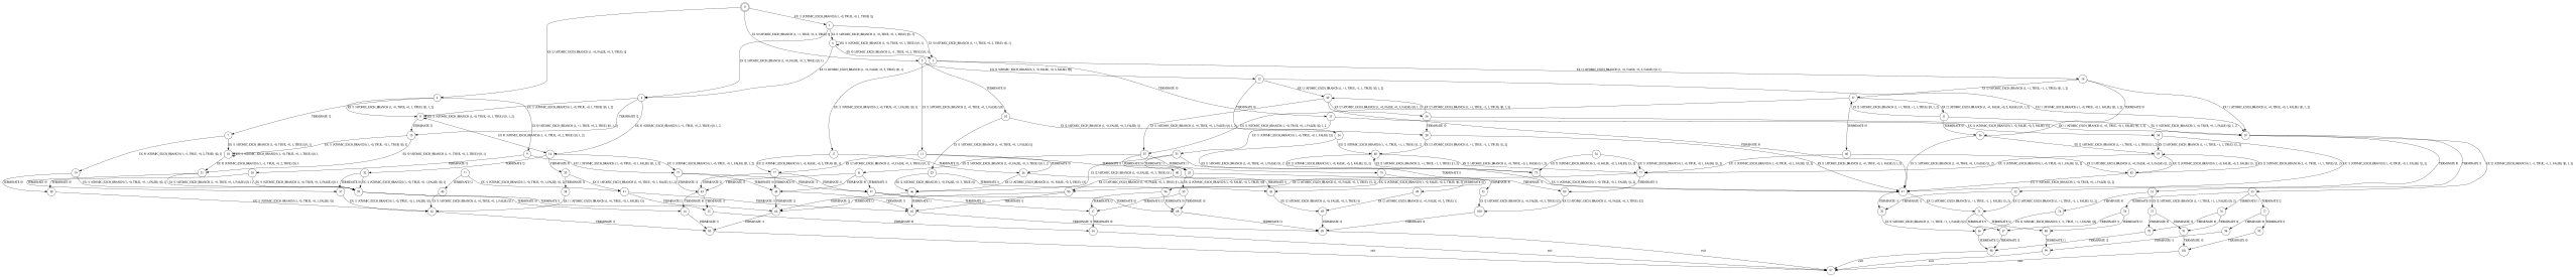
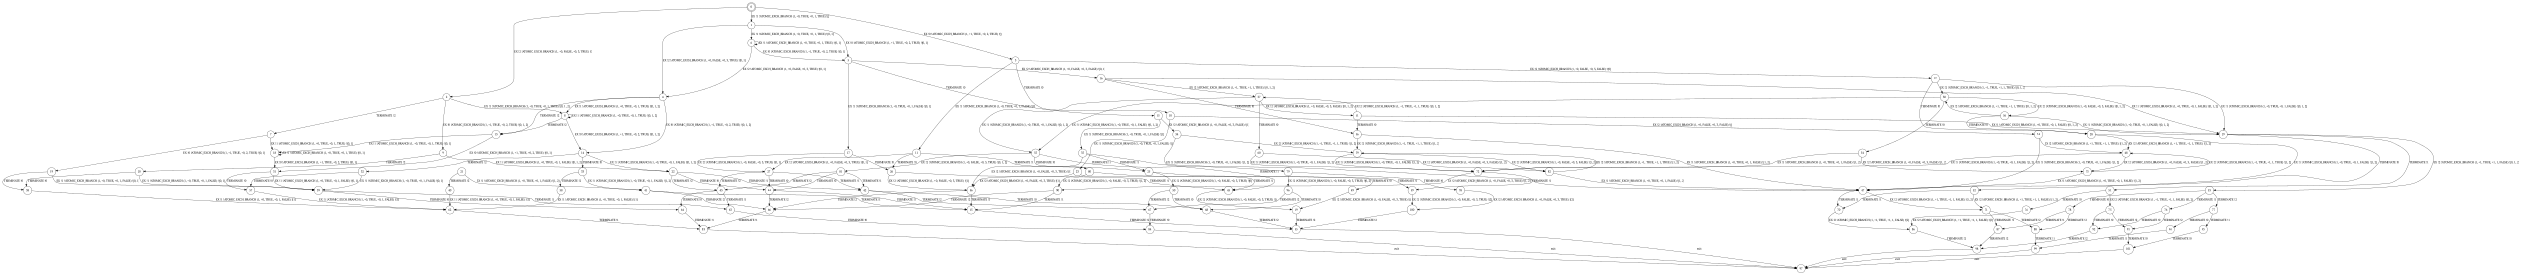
  digraph {
    fontname="PT Serif"
    node [fontname="PT Serif" shape=circle]
    edge [fontname="PT Serif"]
    0 [peripheries=2]
    1
    2
    3
    4
    5
    6
    7
    8
    9
    10
    11
    12
    13
    14
    15
    16
    17
    18
    19
    20
    22
    23
    24
    25
    26
    27
    28
    29
    30
    31
    32
    33
    34
    35
    36
    37
    38
    39
    21
    40
    41
    42
    43
    44
    45
    46
    47
    48
    49
    50
    51
    52
    53
    54
    55
    56
    57
    58
    59
    60
    61
    62
    63
    64
    65
    66
    67
    68
    69
    70
    71
    72
    73
    74
    75
    76
    77
    78
    79
    80
    81
    82
    83
    84
    85
    86
    87
    88
    89
    90
    91
    92
    93
    94
    95
    96
    97
    98
    99
    100
    101
    0 -> 1 [label="EX !1 !ATOMIC_EXCH_BRANCH (1, +0, TRUE, +0, 1, TRUE) !{}"]
    0 -> 2 [label="EX !2 !ATOMIC_EXCH_BRANCH (1, +0, FALSE, +0, 3, TRUE) !{}"]
    0 -> 3 [label="EX !0 !ATOMIC_EXCH_BRANCH (1, +1, TRUE, +0, 2, TRUE) !{}"]
    1 -> 4 [label="EX !2 !ATOMIC_EXCH_BRANCH (1, +0, FALSE, +0, 3, TRUE) !{0, 1}"]
    1 -> 5 [label="EX !0 !ATOMIC_EXCH_BRANCH (1, +1, TRUE, +0, 2, TRUE) !{0, 1}"]
    1 -> 6 [label="EX !1 !ATOMIC_EXCH_BRANCH (1, +0, TRUE, +0, 1, TRUE) !{0, 1}"]
    2 -> 7 [label="TERMINATE !2"]
    2 -> 8 [label="EX !1 !ATOMIC_EXCH_BRANCH (1, +0, TRUE, +0, 1, TRUE) !{0, 1, 2}"]
    2 -> 9 [label="EX !0 !ATOMIC_EXCH_BRANCH (1, +1, TRUE, +0, 2, TRUE) !{0, 1, 2}"]
    3 -> 10 [label="TERMINATE !0"]
    3 -> 11 [label="EX !1 !ATOMIC_EXCH_BRANCH (1, +0, TRUE, +0, 1, FALSE) !{0}"]
    3 -> 12 [label="EX !2 !ATOMIC_EXCH_BRANCH (1, +0, FALSE, +0, 3, FALSE) !{0}"]
    4 -> 8 [label="EX !1 !ATOMIC_EXCH_BRANCH (1, +0, TRUE, +0, 1, TRUE) !{0, 1, 2}"]
    4 -> 13 [label="TERMINATE !2"]
    4 -> 14 [label="EX !0 !ATOMIC_EXCH_BRANCH (1, +1, TRUE, +0, 2, TRUE) !{0, 1, 2}"]
    5 -> 15 [label="TERMINATE !0"]
    5 -> 16 [label="EX !2 !ATOMIC_EXCH_BRANCH (1, +0, FALSE, +0, 3, FALSE) !{0, 1}"]
    5 -> 17 [label="EX !1 !ATOMIC_EXCH_BRANCH (1, +0, TRUE, +0, 1, FALSE) !{0, 1}"]
    6 -> 4 [label="EX !2 !ATOMIC_EXCH_BRANCH (1, +0, FALSE, +0, 3, TRUE) !{0, 1}"]
    6 -> 5 [label="EX !0 !ATOMIC_EXCH_BRANCH (1, +1, TRUE, +0, 2, TRUE) !{0, 1}"]
    6 -> 6 [label="EX !1 !ATOMIC_EXCH_BRANCH (1, +0, TRUE, +0, 1, TRUE) !{0, 1}"]
    7 -> 18 [label="EX !1 !ATOMIC_EXCH_BRANCH (1, +0, TRUE, +0, 1, TRUE) !{0, 1}"]
    7 -> 19 [label="EX !0 !ATOMIC_EXCH_BRANCH (1, +1, TRUE, +0, 2, TRUE) !{0, 1}"]
    8 -> 8 [label="EX !1 !ATOMIC_EXCH_BRANCH (1, +0, TRUE, +0, 1, TRUE) !{0, 1, 2}"]
    8 -> 13 [label="TERMINATE !2"]
    8 -> 14 [label="EX !0 !ATOMIC_EXCH_BRANCH (1, +1, TRUE, +0, 2, TRUE) !{0, 1, 2}"]
    9 -> 20 [label="TERMINATE !2"]
    9 -> 22 [label="EX !1 !ATOMIC_EXCH_BRANCH (1, +0, TRUE, +0, 1, FALSE) !{0, 1, 2}"]
    10 -> 23 [label="EX !1 !ATOMIC_EXCH_BRANCH (1, +0, TRUE, +0, 1, FALSE) !{}"]
    10 -> 24 [label="EX !2 !ATOMIC_EXCH_BRANCH (1, +0, FALSE, +0, 3, FALSE) !{}"]
    11 -> 25 [label="TERMINATE !1"]
    11 -> 26 [label="TERMINATE !0"]
    11 -> 27 [label="EX !2 !ATOMIC_EXCH_BRANCH (1, +0, FALSE, +0, 3, TRUE) !{0, 1}"]
    12 -> 28 [label="TERMINATE !0"]
    12 -> 29 [label="EX !1 !ATOMIC_EXCH_BRANCH (1, +0, TRUE, +0, 1, FALSE) !{0, 1, 2}"]
    12 -> 30 [label="EX !2 !ATOMIC_EXCH_BRANCH (1, +1, TRUE, +1, 1, TRUE) !{0, 1, 2}"]
    13 -> 18 [label="EX !1 !ATOMIC_EXCH_BRANCH (1, +0, TRUE, +0, 1, TRUE) !{0, 1}"]
    13 -> 31 [label="EX !0 !ATOMIC_EXCH_BRANCH (1, +1, TRUE, +0, 2, TRUE) !{0, 1}"]
    14 -> 22 [label="EX !1 !ATOMIC_EXCH_BRANCH (1, +0, TRUE, +0, 1, FALSE) !{0, 1, 2}"]
    14 -> 32 [label="TERMINATE !2"]
    14 -> 33 [label="TERMINATE !0"]
    15 -> 34 [label="EX !2 !ATOMIC_EXCH_BRANCH (1, +0, FALSE, +0, 3, FALSE) !{1}"]
    15 -> 35 [label="EX !1 !ATOMIC_EXCH_BRANCH (1, +0, TRUE, +0, 1, FALSE) !{1}"]
    16 -> 29 [label="EX !1 !ATOMIC_EXCH_BRANCH (1, +0, TRUE, +0, 1, FALSE) !{0, 1, 2}"]
    16 -> 36 [label="TERMINATE !0"]
    16 -> 37 [label="EX !2 !ATOMIC_EXCH_BRANCH (1, +1, TRUE, +1, 1, TRUE) !{0, 1, 2}"]
    17 -> 26 [label="TERMINATE !0"]
    17 -> 27 [label="EX !2 !ATOMIC_EXCH_BRANCH (1, +0, FALSE, +0, 3, TRUE) !{0, 1}"]
    18 -> 18 [label="EX !1 !ATOMIC_EXCH_BRANCH (1, +0, TRUE, +0, 1, TRUE) !{0, 1}"]
    18 -> 31 [label="EX !0 !ATOMIC_EXCH_BRANCH (1, +1, TRUE, +0, 2, TRUE) !{0, 1}"]
    19 -> 38 [label="TERMINATE !0"]
    19 -> 39 [label="EX !1 !ATOMIC_EXCH_BRANCH (1, +0, TRUE, +0, 1, FALSE) !{0, 1}"]
    20 -> 38 [label="TERMINATE !0"]
    20 -> 39 [label="EX !1 !ATOMIC_EXCH_BRANCH (1, +0, TRUE, +0, 1, FALSE) !{0, 1}"]
    22 -> 42 [label="TERMINATE !1"]
    22 -> 43 [label="TERMINATE !2"]
    22 -> 44 [label="TERMINATE !0"]
    23 -> 45 [label="TERMINATE !1"]
    23 -> 46 [label="EX !2 !ATOMIC_EXCH_BRANCH (1, +0, FALSE, +0, 3, TRUE) !{1}"]
    24 -> 47 [label="EX !1 !ATOMIC_EXCH_BRANCH (1, +0, TRUE, +0, 1, FALSE) !{1, 2}"]
    24 -> 48 [label="EX !2 !ATOMIC_EXCH_BRANCH (1, +1, TRUE, +1, 1, TRUE) !{1, 2}"]
    25 -> 49 [label="TERMINATE !0"]
    25 -> 50 [label="EX !2 !ATOMIC_EXCH_BRANCH (1, +0, FALSE, +0, 3, TRUE) !{0}"]
    26 -> 45 [label="TERMINATE !1"]
    26 -> 46 [label="EX !2 !ATOMIC_EXCH_BRANCH (1, +0, FALSE, +0, 3, TRUE) !{1}"]
    27 -> 42 [label="TERMINATE !1"]
    27 -> 43 [label="TERMINATE !2"]
    27 -> 44 [label="TERMINATE !0"]
    28 -> 47 [label="EX !1 !ATOMIC_EXCH_BRANCH (1, +0, TRUE, +0, 1, FALSE) !{1, 2}"]
    28 -> 48 [label="EX !2 !ATOMIC_EXCH_BRANCH (1, +1, TRUE, +1, 1, TRUE) !{1, 2}"]
    29 -> 51 [label="TERMINATE !1"]
    29 -> 52 [label="TERMINATE !0"]
    29 -> 53 [label="EX !2 !ATOMIC_EXCH_BRANCH (1, +1, TRUE, +1, 1, FALSE) !{0, 1, 2}"]
-   30 -> 47 [label="TERMINATE !0"]
+   30 -> 54 [label="TERMINATE !0"]
    30 -> 55 [label="EX !1 !ATOMIC_EXCH_BRANCH (1, +0, TRUE, +0, 1, FALSE) !{0, 1, 2}"]
    30 -> 56 [label="EX !2 !ATOMIC_EXCH_BRANCH (1, +0, FALSE, +0, 3, FALSE) !{0, 1, 2}"]
    31 -> 39 [label="EX !1 !ATOMIC_EXCH_BRANCH (1, +0, TRUE, +0, 1, FALSE) !{0, 1}"]
    31 -> 57 [label="TERMINATE !0"]
    32 -> 39 [label="EX !1 !ATOMIC_EXCH_BRANCH (1, +0, TRUE, +0, 1, FALSE) !{0, 1}"]
    32 -> 57 [label="TERMINATE !0"]
    33 -> 41 [label="EX !1 !ATOMIC_EXCH_BRANCH (1, +0, TRUE, +0, 1, FALSE) !{1, 2}"]
    33 -> 58 [label="TERMINATE !2"]
    34 -> 47 [label="EX !1 !ATOMIC_EXCH_BRANCH (1, +0, TRUE, +0, 1, FALSE) !{1, 2}"]
    34 -> 59 [label="EX !2 !ATOMIC_EXCH_BRANCH (1, +1, TRUE, +1, 1, TRUE) !{1, 2}"]
    35 -> 25 [label="TERMINATE !1"]
    35 -> 45 [label="TERMINATE !1"]
    35 -> 46 [label="EX !2 !ATOMIC_EXCH_BRANCH (1, +0, FALSE, +0, 3, TRUE) !{1}"]
    36 -> 47 [label="EX !1 !ATOMIC_EXCH_BRANCH (1, +0, TRUE, +0, 1, FALSE) !{1, 2}"]
    36 -> 59 [label="EX !2 !ATOMIC_EXCH_BRANCH (1, +1, TRUE, +1, 1, TRUE) !{1, 2}"]
    37 -> 55 [label="EX !1 !ATOMIC_EXCH_BRANCH (1, +0, TRUE, +0, 1, FALSE) !{0, 1, 2}"]
    37 -> 60 [label="TERMINATE !0"]
    37 -> 61 [label="EX !2 !ATOMIC_EXCH_BRANCH (1, +0, FALSE, +0, 3, FALSE) !{0, 1, 2}"]
    38 -> 62 [label="EX !1 !ATOMIC_EXCH_BRANCH (1, +0, TRUE, +0, 1, FALSE) !{1}"]
    39 -> 63 [label="TERMINATE !1"]
    39 -> 64 [label="TERMINATE !0"]
    21 -> 40 [label="TERMINATE !2"]
    21 -> 41 [label="EX !1 !ATOMIC_EXCH_BRANCH (1, +0, TRUE, +0, 1, FALSE) !{1, 2}"]
    40 -> 62 [label="EX !1 !ATOMIC_EXCH_BRANCH (1, +0, TRUE, +0, 1, FALSE) !{1}"]
    41 -> 65 [label="TERMINATE !1"]
    41 -> 66 [label="TERMINATE !2"]
    42 -> 67 [label="TERMINATE !2"]
    42 -> 68 [label="TERMINATE !0"]
    43 -> 63 [label="TERMINATE !1"]
    43 -> 64 [label="TERMINATE !0"]
    44 -> 65 [label="TERMINATE !1"]
    44 -> 66 [label="TERMINATE !2"]
    45 -> 69 [label="EX !2 !ATOMIC_EXCH_BRANCH (1, +0, FALSE, +0, 3, TRUE) !{}"]
    46 -> 65 [label="TERMINATE !1"]
    46 -> 66 [label="TERMINATE !2"]
    47 -> 70 [label="TERMINATE !1"]
    47 -> 71 [label="EX !2 !ATOMIC_EXCH_BRANCH (1, +1, TRUE, +1, 1, FALSE) !{1, 2}"]
    48 -> 72 [label="EX !1 !ATOMIC_EXCH_BRANCH (1, +0, TRUE, +0, 1, FALSE) !{1, 2}"]
    48 -> 73 [label="EX !2 !ATOMIC_EXCH_BRANCH (1, +0, FALSE, +0, 3, FALSE) !{1, 2}"]
    49 -> 69 [label="EX !2 !ATOMIC_EXCH_BRANCH (1, +0, FALSE, +0, 3, TRUE) !{}"]
    50 -> 67 [label="TERMINATE !2"]
    50 -> 68 [label="TERMINATE !0"]
    51 -> 74 [label="TERMINATE !0"]
    51 -> 75 [label="EX !2 !ATOMIC_EXCH_BRANCH (1, +1, TRUE, +1, 1, FALSE) !{0, 2}"]
    52 -> 70 [label="TERMINATE !1"]
    52 -> 71 [label="EX !2 !ATOMIC_EXCH_BRANCH (1, +1, TRUE, +1, 1, FALSE) !{1, 2}"]
    53 -> 76 [label="TERMINATE !1"]
    53 -> 77 [label="TERMINATE !2"]
    53 -> 78 [label="TERMINATE !0"]
    54 -> 72 [label="EX !1 !ATOMIC_EXCH_BRANCH (1, +0, TRUE, +0, 1, FALSE) !{1, 2}"]
    54 -> 73 [label="EX !2 !ATOMIC_EXCH_BRANCH (1, +0, FALSE, +0, 3, FALSE) !{1, 2}"]
    55 -> 79 [label="TERMINATE !1"]
    55 -> 80 [label="TERMINATE !0"]
    55 -> 81 [label="EX !2 !ATOMIC_EXCH_BRANCH (1, +0, FALSE, +0, 3, TRUE) !{0, 1, 2}"]
    56 -> 28 [label="TERMINATE !0"]
    56 -> 29 [label="EX !1 !ATOMIC_EXCH_BRANCH (1, +0, TRUE, +0, 1, FALSE) !{0, 1, 2}"]
    56 -> 30 [label="EX !2 !ATOMIC_EXCH_BRANCH (1, +1, TRUE, +1, 1, TRUE) !{0, 1, 2}"]
    57 -> 62 [label="EX !1 !ATOMIC_EXCH_BRANCH (1, +0, TRUE, +0, 1, FALSE) !{1}"]
    58 -> 62 [label="EX !1 !ATOMIC_EXCH_BRANCH (1, +0, TRUE, +0, 1, FALSE) !{1}"]
    59 -> 72 [label="EX !1 !ATOMIC_EXCH_BRANCH (1, +0, TRUE, +0, 1, FALSE) !{1, 2}"]
    59 -> 82 [label="EX !2 !ATOMIC_EXCH_BRANCH (1, +0, FALSE, +0, 3, FALSE) !{1, 2}"]
    60 -> 72 [label="EX !1 !ATOMIC_EXCH_BRANCH (1, +0, TRUE, +0, 1, FALSE) !{1, 2}"]
    60 -> 82 [label="EX !2 !ATOMIC_EXCH_BRANCH (1, +0, FALSE, +0, 3, FALSE) !{1, 2}"]
    61 -> 29 [label="EX !1 !ATOMIC_EXCH_BRANCH (1, +0, TRUE, +0, 1, FALSE) !{0, 1, 2}"]
    61 -> 36 [label="TERMINATE !0"]
    61 -> 37 [label="EX !2 !ATOMIC_EXCH_BRANCH (1, +1, TRUE, +1, 1, TRUE) !{0, 1, 2}"]
    62 -> 83 [label="TERMINATE !1"]
    63 -> 84 [label="TERMINATE !0"]
    64 -> 83 [label="TERMINATE !1"]
    65 -> 85 [label="TERMINATE !2"]
    66 -> 83 [label="TERMINATE !1"]
    67 -> 84 [label="TERMINATE !0"]
    68 -> 85 [label="TERMINATE !2"]
    69 -> 85 [label="TERMINATE !2"]
    70 -> 86 [label="EX !2 !ATOMIC_EXCH_BRANCH (1, +1, TRUE, +1, 1, FALSE) !{2}"]
    71 -> 87 [label="TERMINATE !1"]
    71 -> 88 [label="TERMINATE !2"]
    72 -> 89 [label="TERMINATE !1"]
    72 -> 90 [label="EX !2 !ATOMIC_EXCH_BRANCH (1, +0, FALSE, +0, 3, TRUE) !{1, 2}"]
    73 -> 47 [label="EX !1 !ATOMIC_EXCH_BRANCH (1, +0, TRUE, +0, 1, FALSE) !{1, 2}"]
    73 -> 48 [label="EX !2 !ATOMIC_EXCH_BRANCH (1, +1, TRUE, +1, 1, TRUE) !{1, 2}"]
    74 -> 86 [label="EX !2 !ATOMIC_EXCH_BRANCH (1, +1, TRUE, +1, 1, FALSE) !{2}"]
    75 -> 91 [label="TERMINATE !2"]
    75 -> 92 [label="TERMINATE !0"]
    76 -> 91 [label="TERMINATE !2"]
    76 -> 92 [label="TERMINATE !0"]
    77 -> 93 [label="TERMINATE !1"]
    77 -> 94 [label="TERMINATE !0"]
    78 -> 87 [label="TERMINATE !1"]
    78 -> 88 [label="TERMINATE !2"]
    79 -> 95 [label="TERMINATE !0"]
    79 -> 96 [label="EX !2 !ATOMIC_EXCH_BRANCH (1, +0, FALSE, +0, 3, TRUE) !{0, 2}"]
    80 -> 89 [label="TERMINATE !1"]
    80 -> 90 [label="EX !2 !ATOMIC_EXCH_BRANCH (1, +0, FALSE, +0, 3, TRUE) !{1, 2}"]
    81 -> 42 [label="TERMINATE !1"]
    81 -> 43 [label="TERMINATE !2"]
    81 -> 44 [label="TERMINATE !0"]
    82 -> 47 [label="EX !1 !ATOMIC_EXCH_BRANCH (1, +0, TRUE, +0, 1, FALSE) !{1, 2}"]
    82 -> 59 [label="EX !2 !ATOMIC_EXCH_BRANCH (1, +1, TRUE, +1, 1, TRUE) !{1, 2}"]
    83 -> 97 [label=exit]
    84 -> 97 [label=exit]
    85 -> 97 [label=exit]
    86 -> 98 [label="TERMINATE !2"]
    87 -> 98 [label="TERMINATE !2"]
    88 -> 99 [label="TERMINATE !1"]
    89 -> 100 [label="EX !2 !ATOMIC_EXCH_BRANCH (1, +0, FALSE, +0, 3, TRUE) !{2}"]
    90 -> 65 [label="TERMINATE !1"]
    90 -> 66 [label="TERMINATE !2"]
    91 -> 101 [label="TERMINATE !0"]
    92 -> 98 [label="TERMINATE !2"]
    93 -> 101 [label="TERMINATE !0"]
    94 -> 99 [label="TERMINATE !1"]
    95 -> 100 [label="EX !2 !ATOMIC_EXCH_BRANCH (1, +0, FALSE, +0, 3, TRUE) !{2}"]
    96 -> 67 [label="TERMINATE !2"]
    96 -> 68 [label="TERMINATE !0"]
    98 -> 97 [label=exit]
    99 -> 97 [label=exit]
    100 -> 85 [label="TERMINATE !2"]
    101 -> 97 [label=exit]
  }
